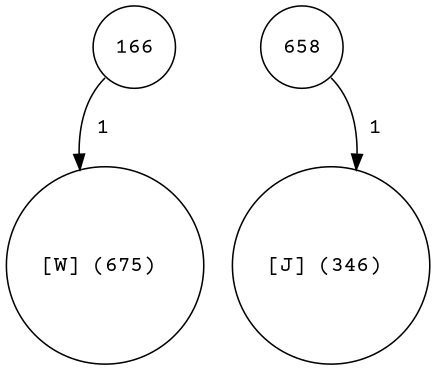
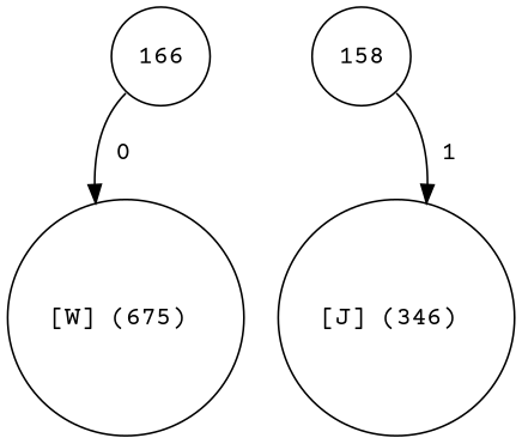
  digraph {
    fontname="Courier Prime"
    node [fontname="Courier Prime" shape=circle]
    edge [fontname="Courier Prime"]
    n1 [label="[W] (675) " width=0.5]
    166 [width=0.5]
-   n3 [label=658 width=0.5]
+   n3 [label=158 width=0.5]
    n4 [label="[J] (346) " width=0.5]
-   166 -> n1 [label=" 1" tailport=sw]
+   166 -> n1 [label=" 0" tailport=sw]
    n3 -> n4 [label=" 1" tailport=se]
  }
